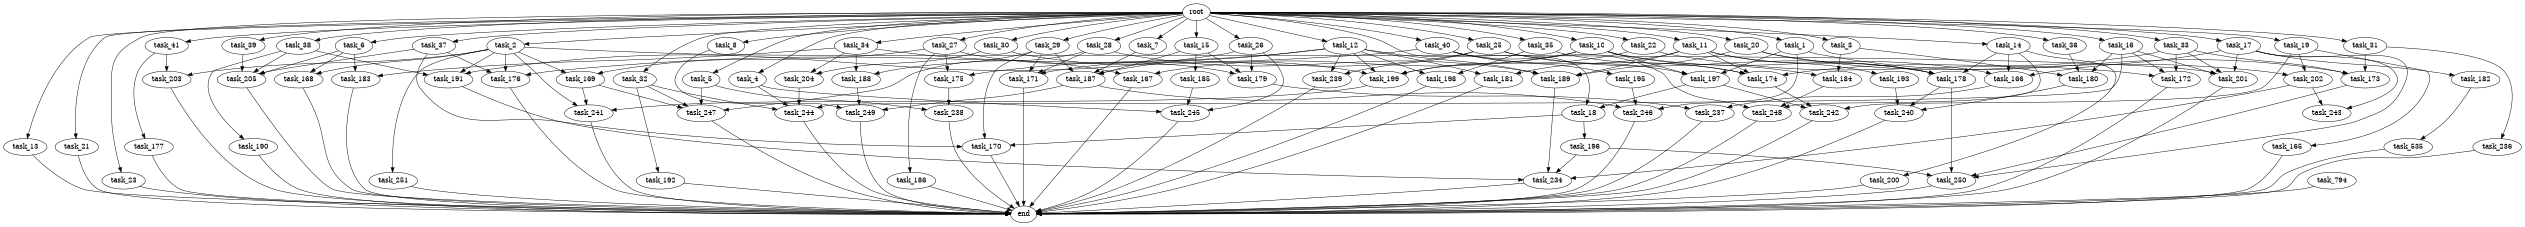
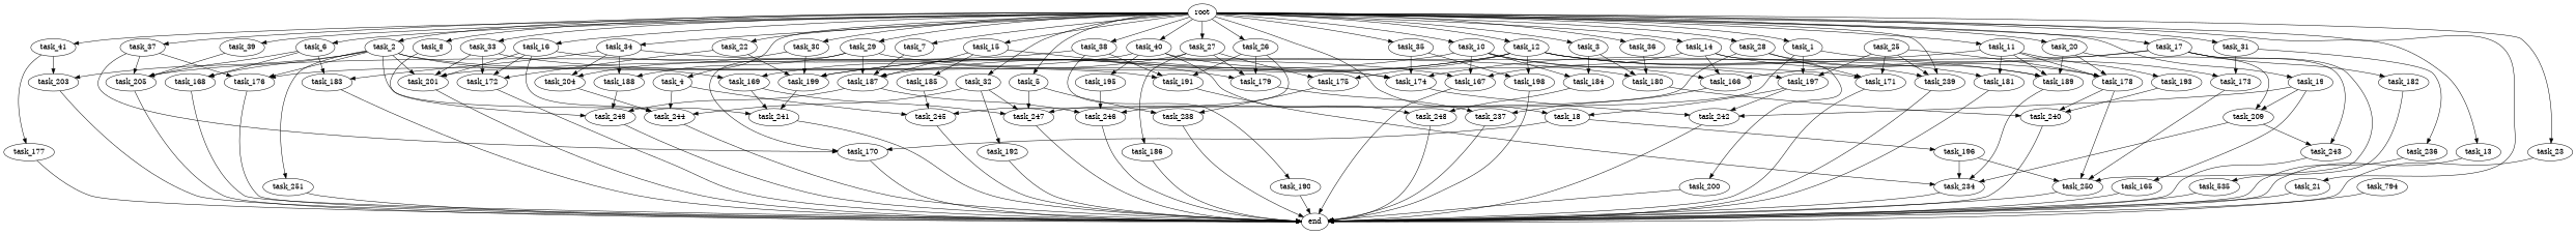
  digraph {
    root
    task_1
    task_2
    task_3
    task_4
    task_5
    task_6
    task_7
    task_8
    task_10
    task_11
    task_12
    task_13
    task_14
    task_15
    task_16
    task_17
    task_18
    task_19
    task_20
    task_21
    task_22
    task_23
    task_25
    task_26
    task_27
    task_28
    task_29
    task_30
    task_31
    task_32
    task_33
    task_34
    task_35
    task_36
    task_37
    task_38
    task_39
    task_40
    task_41
    task_173
    task_197
    task_246
    task_168
    task_169
    task_176
    task_191
    task_201
    task_203
    task_241
    task_251
    task_180
    task_184
    task_244
    task_245
    task_238
    task_247
    task_183
    task_205
    task_187
    task_249
    task_167
    task_166
    task_199
    task_174
    task_178
    task_181
    task_189
    task_193
    task_175
    task_198
    task_239
    end
    task_200
    task_179
    task_185
    task_172
    task_182
    task_243
    task_250
    task_170
    task_196
    task_165
-   task_202
+   task_202 [label=task_209]
    task_242
    task_171
    task_186
    task_188
    task_204
    task_236
    task_192
    task_190
    task_195
    task_248
    task_177
    task_234
    task_240
    task_237
    n99 [label=task_535]
    n100 [label=task_794]
    root -> task_1
    root -> task_2
    root -> task_3
    root -> task_4
    root -> task_5
    root -> task_6
    root -> task_7
    root -> task_8
    root -> task_10
    root -> task_11
    root -> task_12
    root -> task_13
    root -> task_14
    root -> task_15
    root -> task_16
    root -> task_17
    root -> task_18
    root -> task_19
    root -> task_20
    root -> task_21
    root -> task_22
    root -> task_23
-   root -> task_25
+   root -> task_239
    root -> task_26
    root -> task_27
    root -> task_28
    root -> task_29
    root -> task_30
    root -> task_31
    root -> task_32
    root -> task_33
    root -> task_34
    root -> task_35
    root -> task_36
    root -> task_37
    root -> task_38
    root -> task_39
    root -> task_40
    root -> task_41
    task_1 -> task_173
    task_1 -> task_197
    task_1 -> task_246
    task_2 -> task_168
    task_2 -> task_169
    task_2 -> task_176
    task_2 -> task_191
    task_2 -> task_201
    task_2 -> task_203
    task_2 -> task_241
    task_2 -> task_251
    task_3 -> task_180
    task_3 -> task_184
    task_4 -> task_244
    task_4 -> task_245
    task_5 -> task_238
    task_5 -> task_247
    task_6 -> task_168
    task_6 -> task_183
    task_6 -> task_205
    task_7 -> task_187
    task_8 -> task_249
    task_10 -> task_197
    task_10 -> task_184
    task_10 -> task_167
    task_10 -> task_166
    task_10 -> task_199
    task_11 -> task_174
    task_11 -> task_178
    task_11 -> task_181
    task_11 -> task_189
    task_11 -> task_193
    task_12 -> task_187
    task_12 -> task_199
    task_12 -> task_181
    task_12 -> task_189
    task_12 -> task_175
    task_12 -> task_198
    task_12 -> task_239
    task_13 -> end
-   task_14 -> task_248
+   task_14 -> task_167
    task_14 -> task_166
    task_14 -> task_178
    task_14 -> task_200
    task_15 -> task_187
    task_15 -> task_179
    task_15 -> task_185
    task_16 -> task_201
    task_16 -> task_180
    task_16 -> task_244
    task_16 -> task_172
    task_17 -> task_201
    task_17 -> task_166
    task_17 -> task_182
    task_17 -> task_243
    task_17 -> task_250
    task_18 -> task_170
    task_18 -> task_196
    task_19 -> task_165
    task_19 -> task_202
    task_19 -> task_242
    task_20 -> task_178
    task_20 -> task_189
    task_20 -> task_202
    task_21 -> end
    task_22 -> task_199
    task_22 -> task_172
    task_23 -> end
    task_25 -> task_197
    task_25 -> task_178
    task_25 -> task_239
    task_25 -> task_171
    task_26 -> task_191
    task_26 -> task_245
    task_26 -> task_179
    task_27 -> task_169
    task_27 -> task_175
    task_27 -> task_179
    task_27 -> task_186
    task_28 -> task_247
    task_28 -> task_189
    task_28 -> task_171
    task_29 -> task_187
    task_29 -> task_170
    task_29 -> task_171
    task_29 -> task_188
    task_30 -> task_199
    task_30 -> task_204
    task_31 -> task_173
    task_31 -> task_236
    task_32 -> task_244
    task_32 -> task_247
    task_32 -> task_192
-   task_33 -> task_173
    task_33 -> task_201
    task_33 -> task_174
    task_33 -> task_172
    task_34 -> task_183
    task_34 -> task_167
    task_34 -> task_188
    task_34 -> task_204
    task_35 -> task_174
    task_35 -> task_198
    task_36 -> task_180
    task_37 -> task_176
    task_37 -> task_205
    task_37 -> task_170
    task_38 -> task_191
    task_38 -> task_205
    task_38 -> task_190
    task_39 -> task_205
    task_40 -> task_176
    task_40 -> task_174
    task_40 -> task_195
    task_40 -> task_248
    task_41 -> task_203
    task_41 -> task_177
    task_173 -> task_250
    task_197 -> task_18
    task_197 -> task_242
    task_246 -> end
    task_168 -> end
    task_169 -> task_241
    task_169 -> task_247
    task_176 -> end
    task_191 -> task_234
    task_201 -> end
    task_203 -> end
    task_241 -> end
    task_251 -> end
    task_180 -> task_240
    task_184 -> task_248
    task_244 -> end
    task_245 -> end
    task_238 -> end
    task_247 -> end
    task_183 -> end
    task_205 -> end
    task_187 -> task_246
    task_187 -> task_249
    task_249 -> end
    task_167 -> end
    task_166 -> task_237
    task_199 -> task_241
    task_174 -> task_242
    task_178 -> task_250
    task_178 -> task_240
    task_181 -> end
    task_189 -> task_234
    task_193 -> task_240
    task_175 -> task_238
    task_198 -> end
    task_239 -> end
    task_200 -> end
    task_179 -> task_237
    task_185 -> task_245
    task_172 -> end
    task_182 -> n99
+   task_243 -> end
    task_250 -> end
    task_170 -> end
    task_196 -> task_250
    task_196 -> task_234
    task_165 -> end
    task_202 -> task_243
    task_202 -> task_234
    task_242 -> end
    task_171 -> end
    task_186 -> end
    task_188 -> task_249
    task_204 -> task_244
    task_236 -> end
    task_192 -> end
    task_190 -> end
    task_195 -> task_246
    task_248 -> end
    task_177 -> end
    task_234 -> end
    task_240 -> end
    task_237 -> end
    n99 -> end
    n100 -> end
  }
